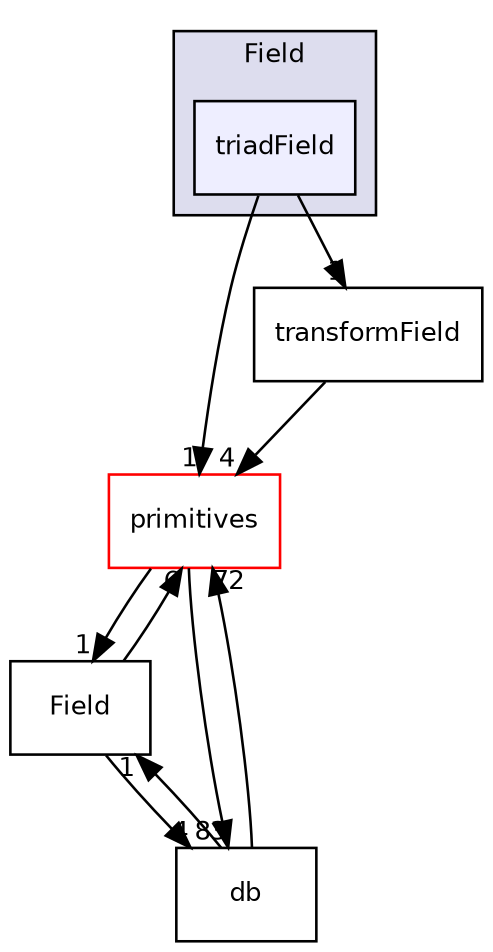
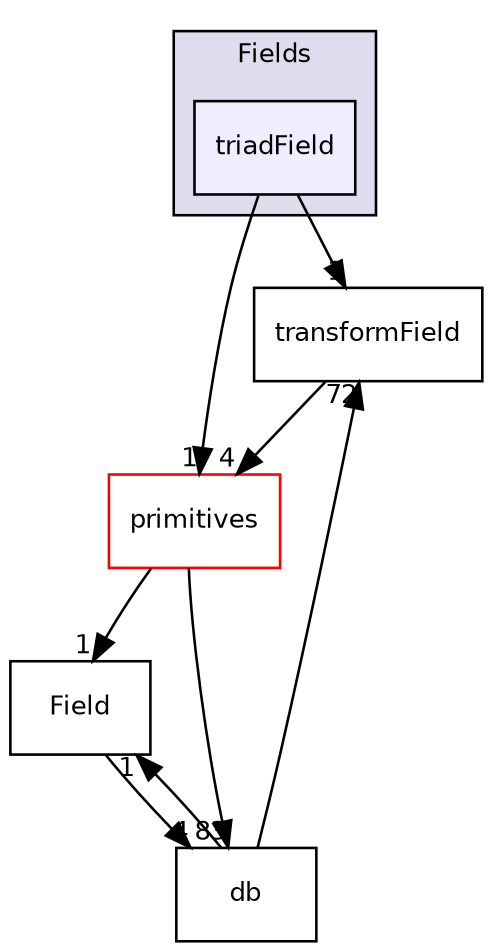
  digraph {
    compound=true
    node [fontname=Helvetica fontsize=10 shape=box]
    edge [headlabel=1 labeldistance=1.5 labelfontname=Helvetica labelfontsize=10]
    n1 [fillcolor="#eeeeff" label=triadField pencolor=black style=filled]
    n2 [label=transformField]
    n3 [color=red label=primitives]
    n4 [label=Field]
    n5 [color=black label=db]
    subgraph cluster_1 {
      bgcolor="#ddddee"
      fontname=Helvetica
      fontsize=10
-     label=Field
+     label=Fields
      pencolor=black
      n1
    }
    n1 -> n2
    n1 -> n3
    n2 -> n3 [headlabel=4]
    n3 -> n4
    n3 -> n5 [headlabel=83]
-   n4 -> n3 [headlabel=6]
    n4 -> n5 [headlabel=4]
-   n5 -> n3 [headlabel=72]
+   n5 -> n2 [headlabel=72]
    n5 -> n4
  }
